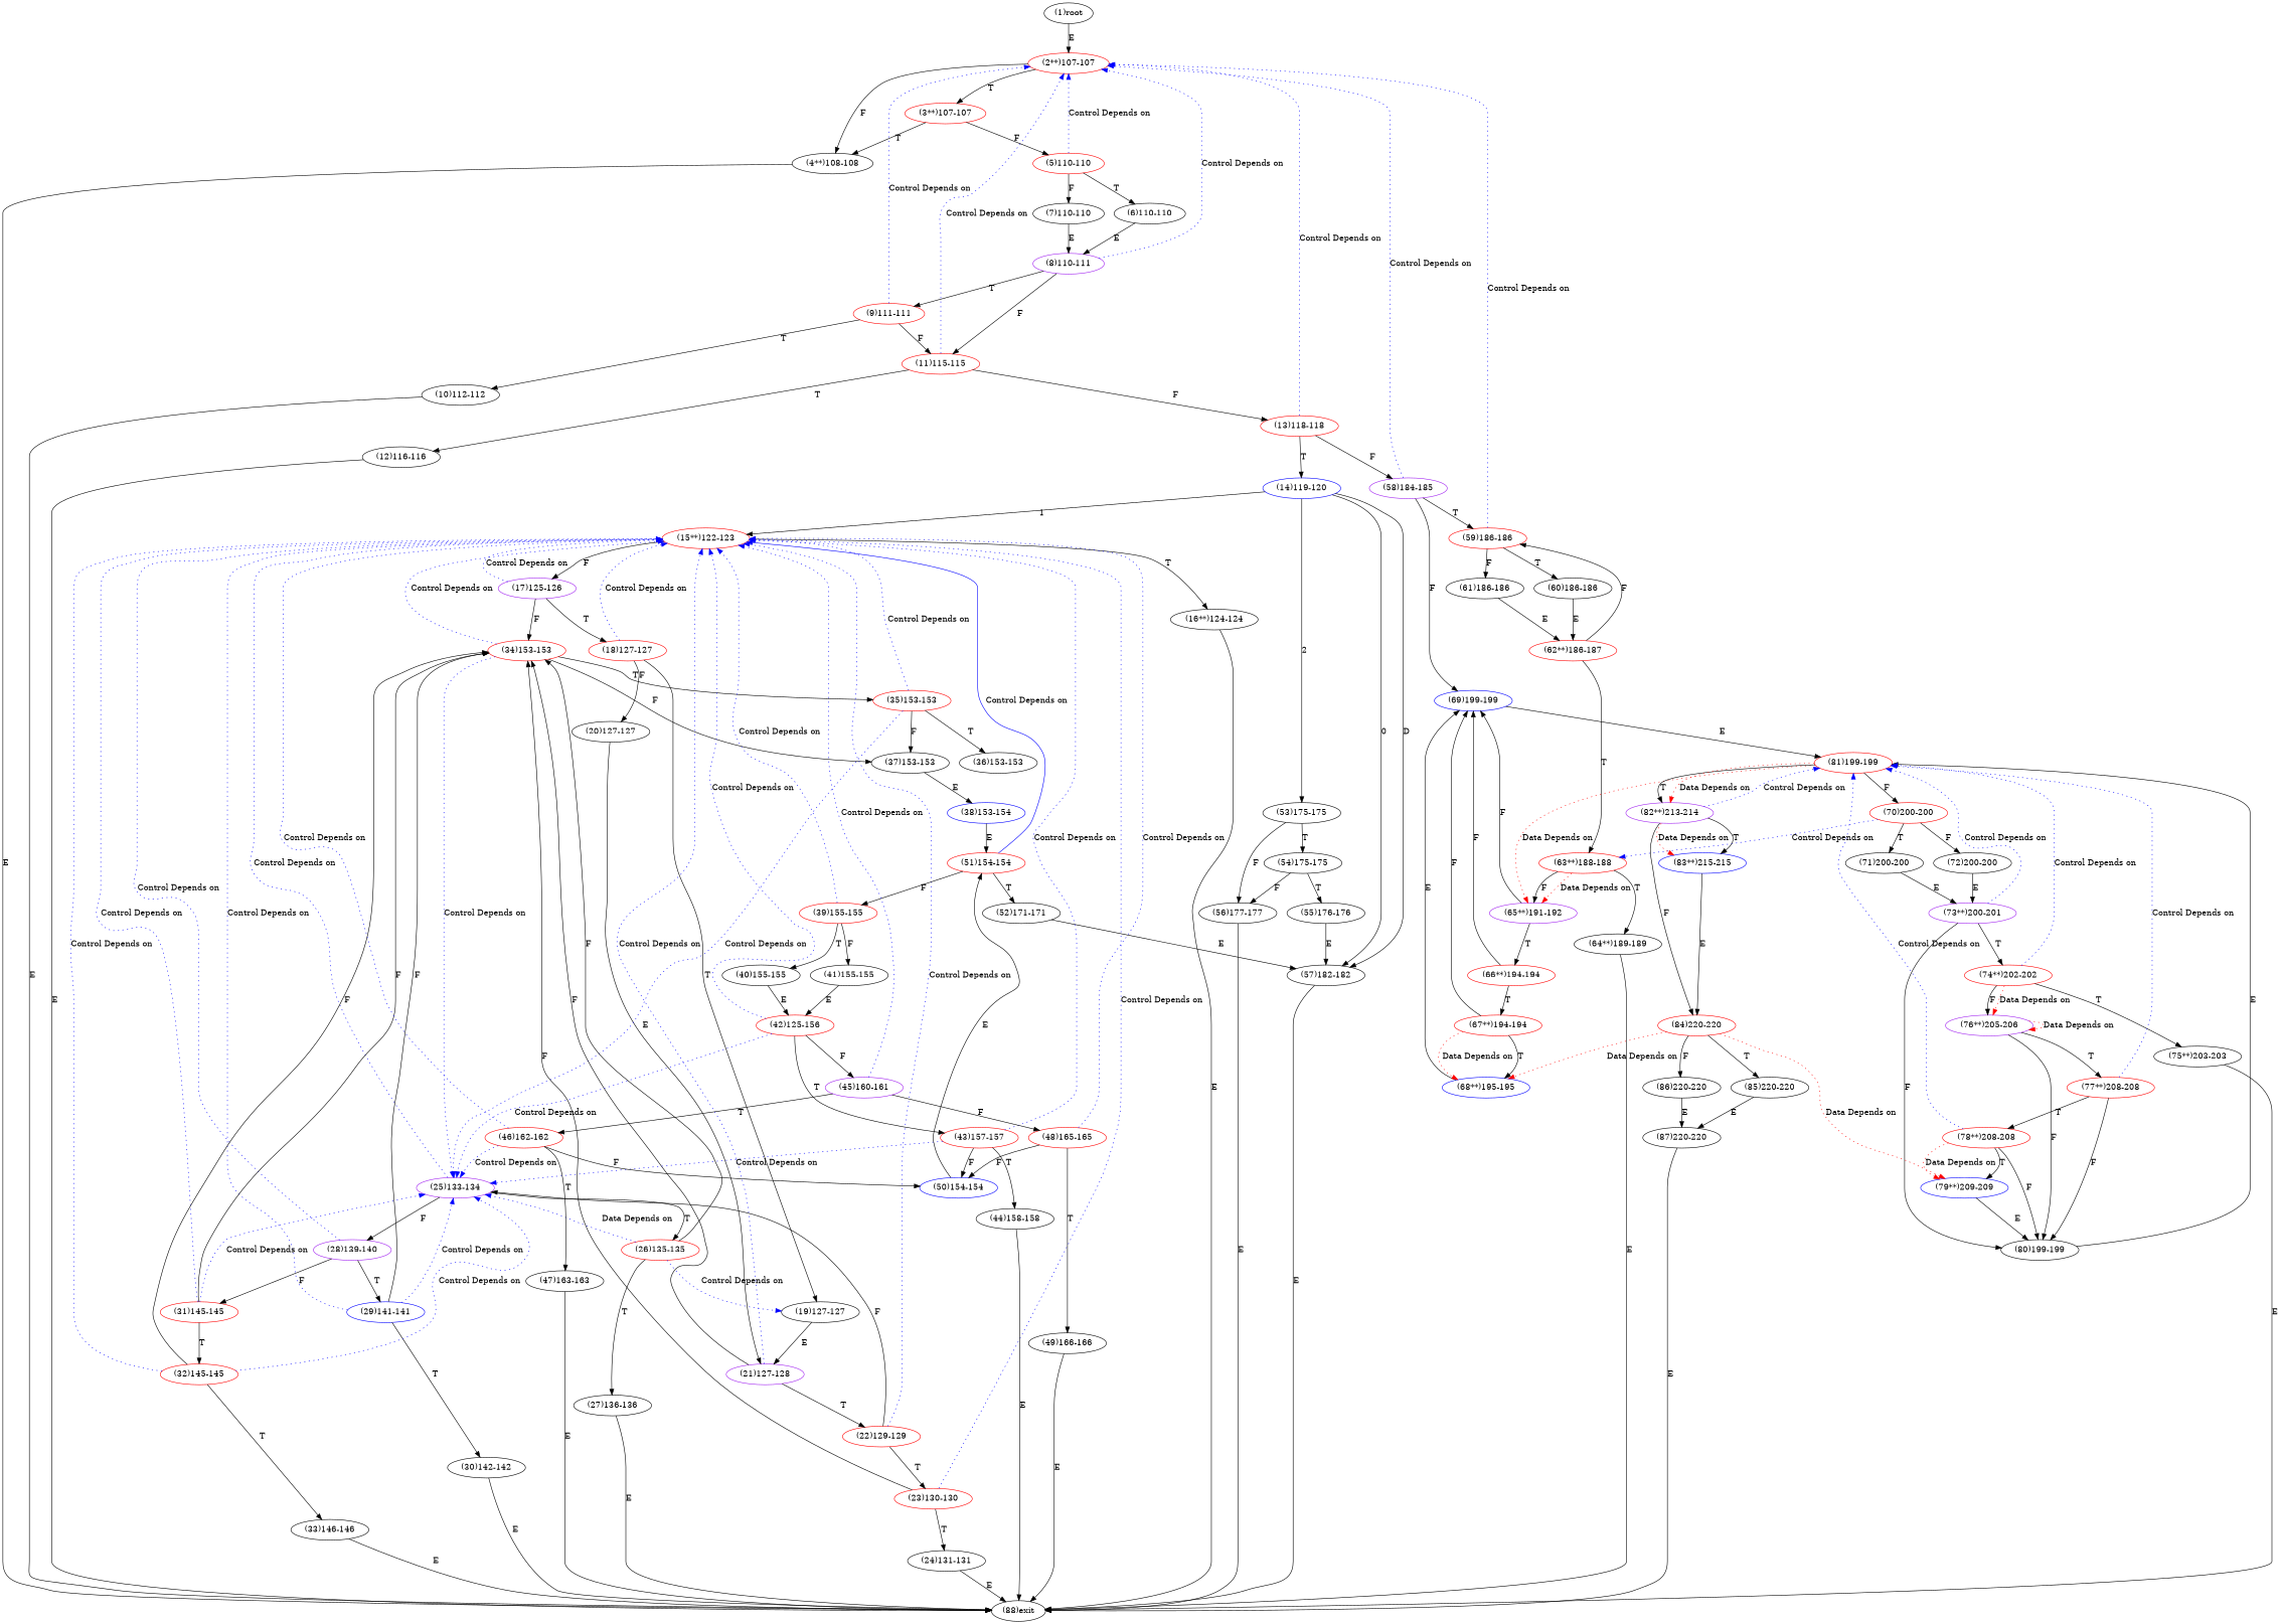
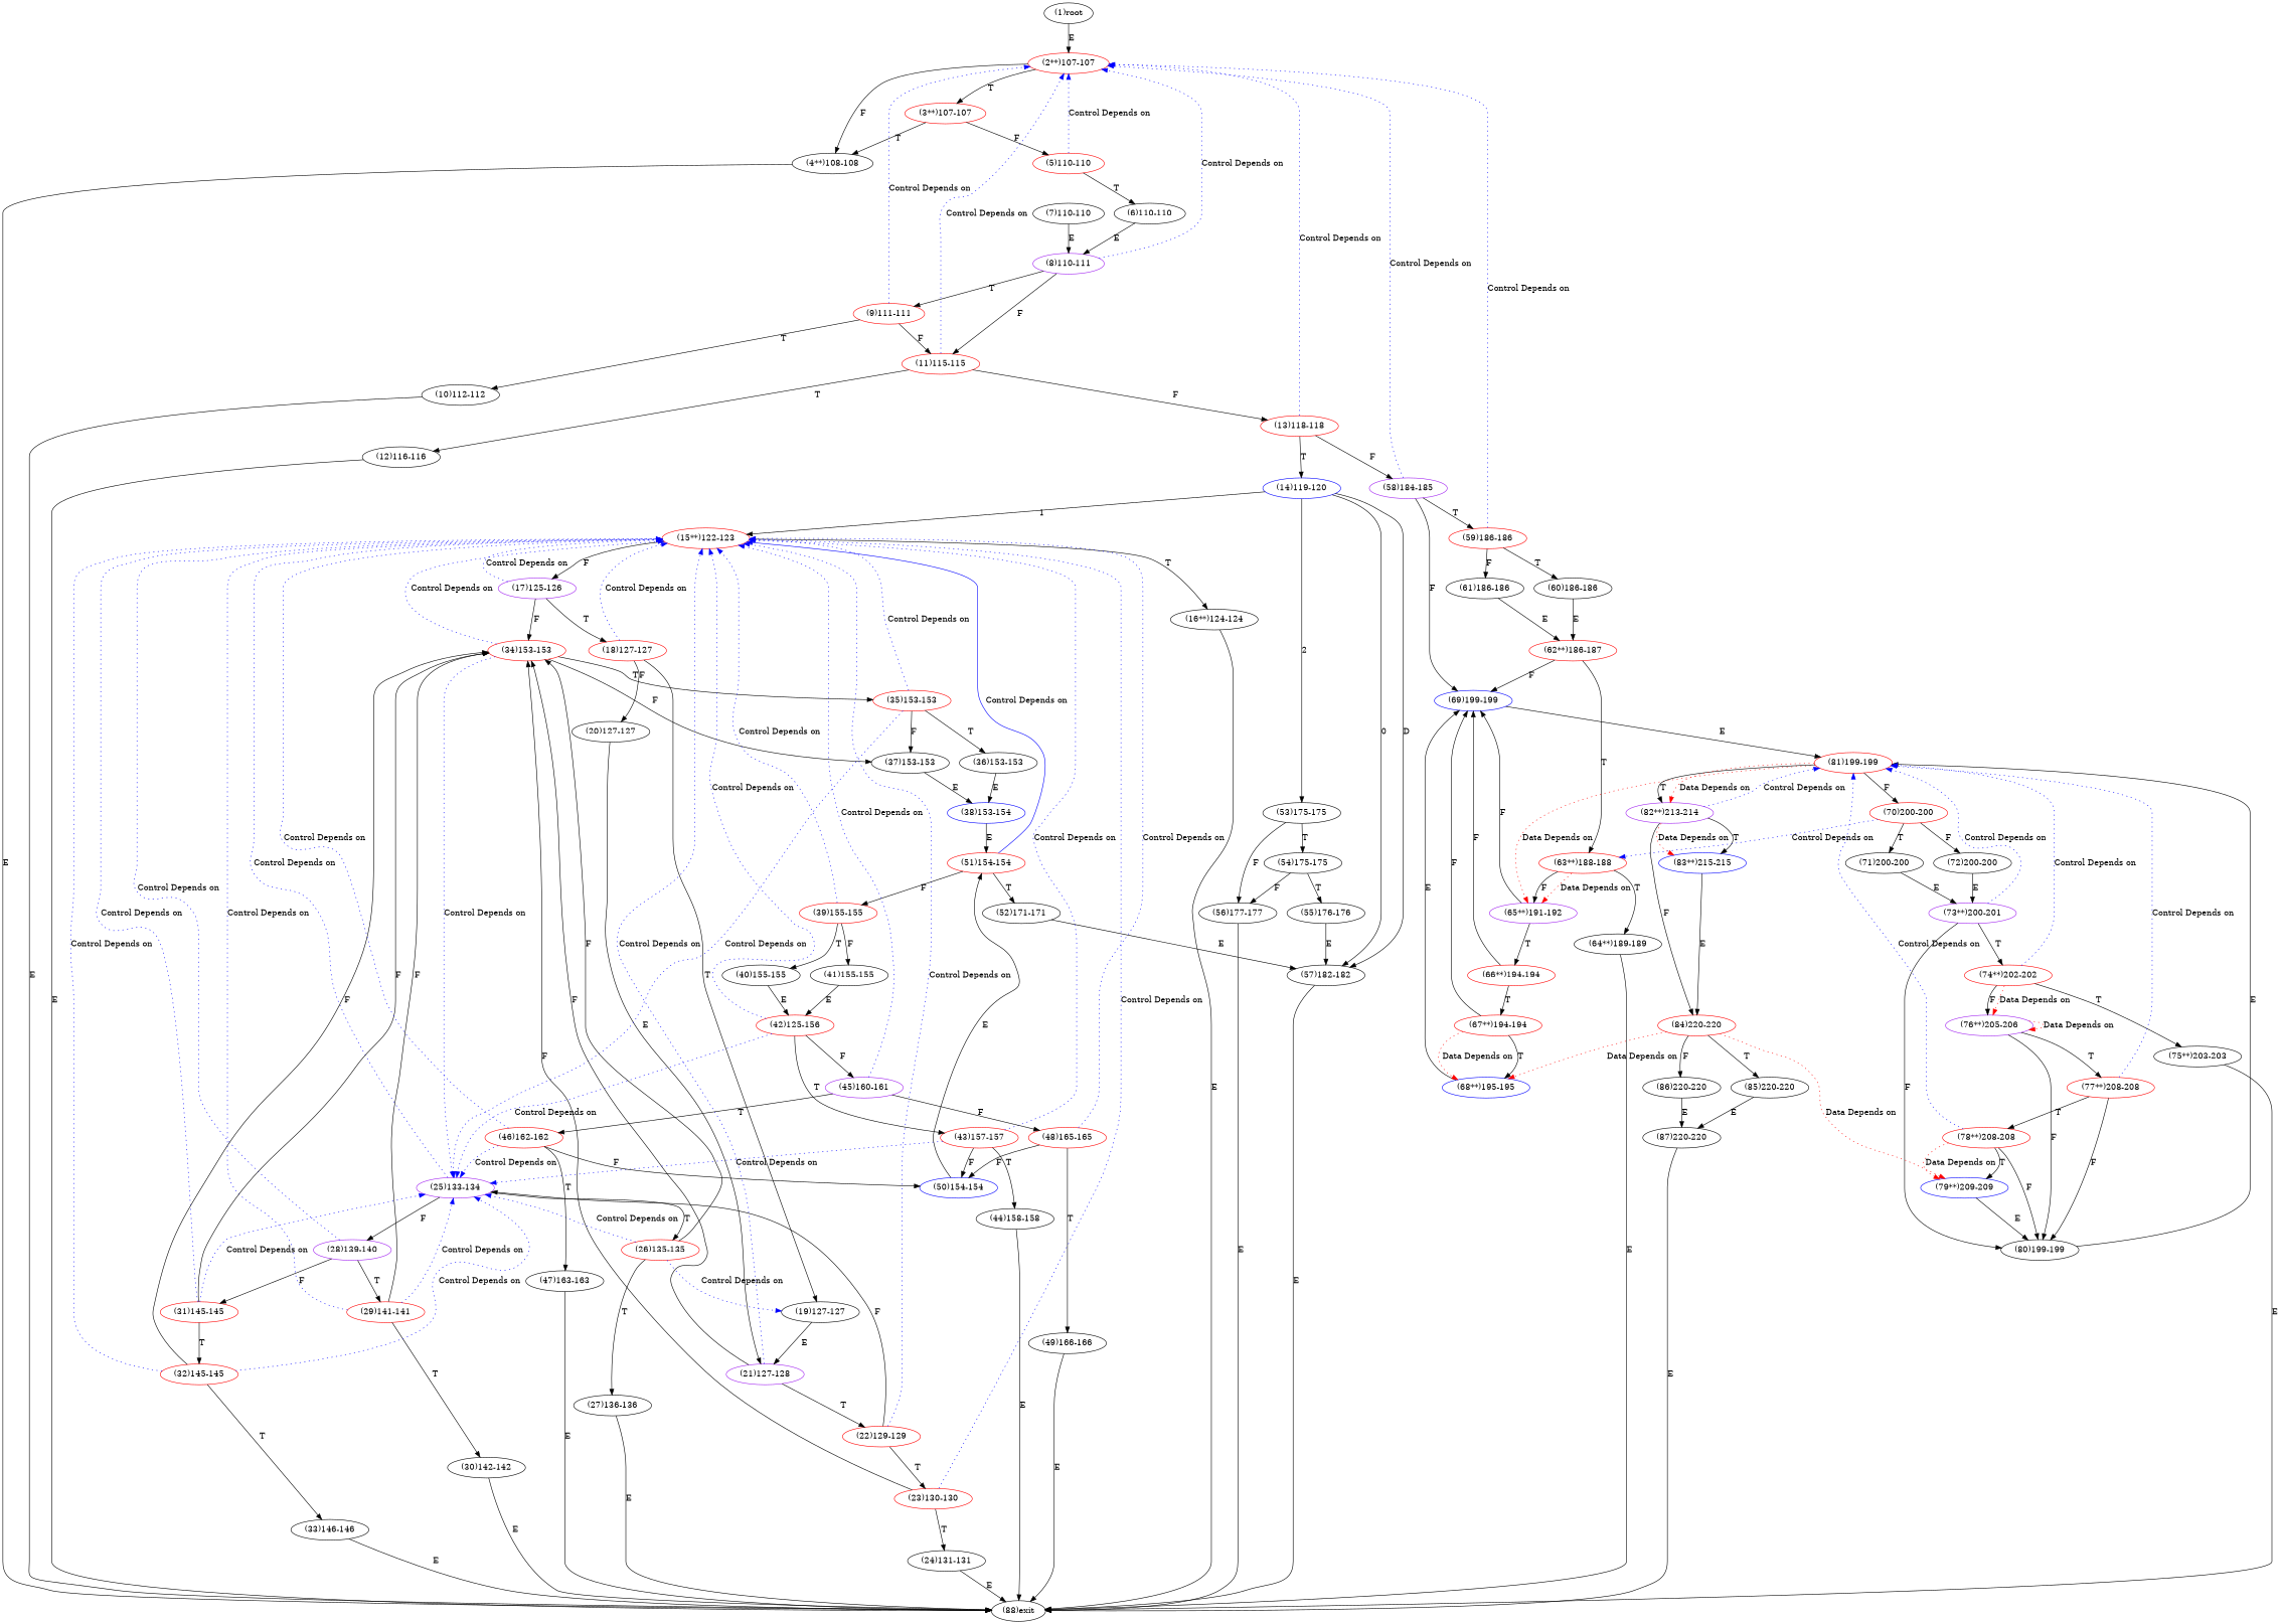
  digraph {
    n1 [label="(1)root"]
    n2 [color=red label="(2**)107-107"]
    n3 [color=red label="(3**)107-107"]
    n4 [label="(4**)108-108"]
    n5 [color=red label="(5)110-110"]
    n6 [label="(88)exit"]
    n7 [label="(6)110-110"]
    n8 [label="(7)110-110"]
    n9 [color=purple label="(8)110-111"]
    n10 [color=red label="(9)111-111"]
    n11 [color=red label="(11)115-115"]
    n12 [label="(10)112-112"]
    n13 [label="(12)116-116"]
    n14 [color=red label="(13)118-118"]
    n15 [color=blue label="(14)119-120"]
    n16 [color=purple label="(58)184-185"]
    n17 [color=red label="(15**)122-123"]
    n18 [label="(53)175-175"]
    n19 [label="(57)182-182"]
    n20 [color=red label="(59)186-186"]
    n21 [color=blue label="(69)199-199"]
    n22 [color=purple label="(17)125-126"]
    n23 [label="(16**)124-124"]
    n24 [label="(54)175-175"]
    n25 [label="(56)177-177"]
    n26 [color=red label="(18)127-127"]
    n27 [color=red label="(34)153-153"]
    n28 [label="(19)127-127"]
    n29 [label="(20)127-127"]
    n30 [color=purple label="(25)133-134"]
    n31 [color=red label="(35)153-153"]
    n32 [label="(37)153-153"]
    n33 [color=purple label="(21)127-128"]
    n34 [color=red label="(22)129-129"]
    n35 [color=red label="(23)130-130"]
    n36 [label="(24)131-131"]
    n37 [color=red label="(26)135-135"]
    n38 [color=purple label="(28)139-140"]
    n39 [label="(27)136-136"]
-   n40 [color=blue label="(29)141-141"]
+   n40 [color=red label="(29)141-141"]
    n41 [color=red label="(31)145-145"]
    n42 [label="(30)142-142"]
    n43 [color=red label="(32)145-145"]
    n44 [label="(33)146-146"]
    n45 [label="(36)153-153"]
    n46 [color=blue label="(38)153-154"]
    n47 [color=red label="(51)154-154"]
    n48 [color=red label="(39)155-155"]
    n49 [label="(52)171-171"]
    n50 [label="(40)155-155"]
    n51 [label="(41)155-155"]
    n52 [color=red label="(42)125-156"]
    n53 [color=red label="(43)157-157"]
    n54 [color=purple label="(45)160-161"]
    n55 [label="(44)158-158"]
    n56 [color=blue label="(50)154-154"]
    n57 [color=red label="(46)162-162"]
    n58 [color=red label="(48)165-165"]
    n59 [label="(47)163-163"]
    n60 [label="(49)166-166"]
    n61 [label="(55)176-176"]
    n62 [label="(61)186-186"]
    n63 [label="(60)186-186"]
    n64 [color=red label="(62**)186-187"]
    n65 [color=red label="(81)199-199"]
    n66 [color=red label="(63**)188-188"]
    n67 [label="(64**)189-189"]
    n68 [color=purple label="(65**)191-192"]
    n69 [color=red label="(66**)194-194"]
    n70 [color=blue label="(68**)195-195"]
    n71 [color=red label="(70)200-200"]
    n72 [color=purple label="(82**)213-214"]
    n73 [label="(71)200-200"]
    n74 [label="(72)200-200"]
    n75 [color=purple label="(73**)200-201"]
    n76 [label="(80)199-199"]
    n77 [color=red label="(74**)202-202"]
    n78 [color=red label="(67**)194-194"]
    n79 [color=purple label="(76**)205-206"]
    n80 [color=red label="(77**)208-208"]
    n81 [color=red label="(78**)208-208"]
    n82 [color=blue label="(79**)209-209"]
    n83 [label="(75**)203-203"]
    n84 [label="(85)220-220"]
    n85 [label="(87)220-220"]
    n86 [color=red label="(84)220-220"]
    n87 [label="(86)220-220"]
    n88 [color=blue label="(83**)215-215"]
    n1 -> n2 [label=E]
    n2 -> n3 [label=T]
    n2 -> n4 [label=F]
    n3 -> n4 [label=T]
    n3 -> n5 [label=F]
    n4 -> n6 [label=E]
    n5 -> n2 [color=blue label="Control Depends on" style=dotted]
    n5 -> n7 [label=T]
-   n5 -> n8 [label=F]
    n7 -> n9 [label=E]
    n8 -> n9 [label=E]
    n9 -> n2 [color=blue label="Control Depends on" style=dotted]
    n9 -> n10 [label=T]
    n9 -> n11 [label=F]
    n10 -> n2 [color=blue label="Control Depends on" style=dotted]
    n10 -> n11 [label=F]
    n10 -> n12 [label=T]
    n11 -> n2 [color=blue label="Control Depends on" style=dotted]
    n11 -> n13 [label=T]
    n11 -> n14 [label=F]
    n12 -> n6 [label=E]
    n13 -> n6 [label=E]
    n14 -> n2 [color=blue label="Control Depends on" style=dotted]
    n14 -> n15 [label=T]
    n14 -> n16 [label=F]
    n15 -> n17 [label=1]
    n15 -> n18 [label=2]
    n15 -> n19 [label=0]
    n15 -> n19 [label=D]
    n16 -> n2 [color=blue label="Control Depends on" style=dotted]
    n16 -> n20 [label=T]
    n16 -> n21 [label=F]
    n17 -> n22 [label=F]
    n17 -> n23 [label=T]
    n18 -> n24 [label=T]
    n18 -> n25 [label=F]
    n19 -> n6 [label=E]
    n20 -> n2 [color=blue label="Control Depends on" style=dotted]
    n20 -> n62 [label=F]
    n20 -> n63 [label=T]
    n21 -> n65 [label=E]
    n22 -> n17 [color=blue label="Control Depends on" style=dotted]
    n22 -> n26 [label=T]
    n22 -> n27 [label=F]
    n23 -> n6 [label=E]
    n24 -> n25 [label=F]
    n24 -> n61 [label=T]
    n25 -> n6 [label=E]
    n26 -> n17 [color=blue label="Control Depends on" style=dotted]
    n26 -> n28 [label=T]
    n26 -> n29 [label=F]
    n27 -> n17 [color=blue label="Control Depends on" style=dotted]
    n27 -> n30 [color=blue label="Control Depends on" style=dotted]
    n27 -> n31 [label=T]
    n27 -> n32 [label=F]
    n28 -> n33 [label=E]
    n29 -> n33 [label=E]
    n30 -> n17 [color=blue label="Control Depends on" style=dotted]
    n30 -> n37 [label=T]
    n30 -> n38 [label=F]
    n31 -> n17 [color=blue label="Control Depends on" style=dotted]
    n31 -> n30 [color=blue label="Control Depends on" style=dotted]
    n31 -> n32 [label=F]
    n31 -> n45 [label=T]
    n32 -> n46 [label=E]
    n33 -> n17 [color=blue label="Control Depends on" style=dotted]
    n33 -> n27 [label=F]
    n33 -> n34 [label=T]
    n34 -> n17 [color=blue label="Control Depends on" style=dotted]
    n34 -> n30 [label=F]
    n34 -> n35 [label=T]
    n35 -> n17 [color=blue label="Control Depends on" style=dotted]
    n35 -> n27 [label=F]
    n35 -> n36 [label=T]
    n36 -> n6 [label=E]
    n37 -> n27 [label=F]
    n37 -> n28 [color=blue label="Control Depends on" style=dotted]
-   n37 -> n30 [color=blue label="Data Depends on" style=dotted]
+   n37 -> n30 [color=blue label="Control Depends on" style=dotted]
    n37 -> n39 [label=T]
    n38 -> n17 [color=blue label="Control Depends on" style=dotted]
    n38 -> n40 [label=T]
    n38 -> n41 [label=F]
    n39 -> n6 [label=E]
    n40 -> n17 [color=blue label="Control Depends on" style=dotted]
    n40 -> n27 [label=F]
    n40 -> n30 [color=blue label="Control Depends on" style=dotted]
    n40 -> n42 [label=T]
    n41 -> n17 [color=blue label="Control Depends on" style=dotted]
    n41 -> n27 [label=F]
    n41 -> n30 [color=blue label="Control Depends on" style=dotted]
    n41 -> n43 [label=T]
    n42 -> n6 [label=E]
    n43 -> n17 [color=blue label="Control Depends on" style=dotted]
    n43 -> n27 [label=F]
    n43 -> n30 [color=blue label="Control Depends on" style=dotted]
    n43 -> n44 [label=T]
    n44 -> n6 [label=E]
+   n45 -> n46 [label=E]
    n46 -> n47 [label=E]
    n47 -> n17 [color=blue label="Control Depends on" style=solid]
    n47 -> n48 [label=F]
    n47 -> n49 [label=T]
    n48 -> n17 [color=blue label="Control Depends on" style=dotted]
    n48 -> n50 [label=T]
    n48 -> n51 [label=F]
    n49 -> n19 [label=E]
    n50 -> n52 [label=E]
    n51 -> n52 [label=E]
    n52 -> n17 [color=blue label="Control Depends on" style=dotted]
    n52 -> n30 [color=blue label="Control Depends on" style=dotted]
    n52 -> n53 [label=T]
    n52 -> n54 [label=F]
    n53 -> n17 [color=blue label="Control Depends on" style=dotted]
    n53 -> n30 [color=blue label="Control Depends on" style=dotted]
    n53 -> n55 [label=T]
    n53 -> n56 [label=F]
    n54 -> n17 [color=blue label="Control Depends on" style=dotted]
    n54 -> n57 [label=T]
    n54 -> n58 [label=F]
    n55 -> n6 [label=E]
    n56 -> n47 [label=E]
    n57 -> n17 [color=blue label="Control Depends on" style=dotted]
    n57 -> n30 [color=blue label="Control Depends on" style=dotted]
    n57 -> n56 [label=F]
    n57 -> n59 [label=T]
    n58 -> n17 [color=blue label="Control Depends on" style=dotted]
    n58 -> n56 [label=F]
    n58 -> n60 [label=T]
    n59 -> n6 [label=E]
    n60 -> n6 [label=E]
    n61 -> n19 [label=E]
    n62 -> n64 [label=E]
    n63 -> n64 [label=E]
-   n64 -> n20 [label=F]
+   n64 -> n21 [label=F]
    n64 -> n66 [label=T]
    n65 -> n68 [color=red label="Data Depends on" style=dotted]
    n65 -> n71 [label=F]
    n65 -> n72 [label=T]
    n65 -> n72 [color=red label="Data Depends on" style=dotted]
    n66 -> n67 [label=T]
    n66 -> n68 [label=F]
    n66 -> n68 [color=red label="Data Depends on" style=dotted]
    n67 -> n6 [label=E]
    n68 -> n21 [label=F]
    n68 -> n69 [label=T]
    n69 -> n21 [label=F]
    n69 -> n78 [label=T]
    n70 -> n21 [label=E]
    n71 -> n66 [color=blue label="Control Depends on" style=dotted]
    n71 -> n73 [label=T]
    n71 -> n74 [label=F]
    n72 -> n65 [color=blue label="Control Depends on" style=dotted]
    n72 -> n86 [label=F]
    n72 -> n88 [label=T]
    n72 -> n88 [color=red label="Data Depends on" style=dotted]
    n73 -> n75 [label=E]
    n74 -> n75 [label=E]
    n75 -> n65 [color=blue label="Control Depends on" style=dotted]
    n75 -> n76 [label=F]
    n75 -> n77 [label=T]
    n76 -> n65 [label=E]
    n77 -> n65 [color=blue label="Control Depends on" style=dotted]
    n77 -> n79 [label=F]
    n77 -> n79 [color=red label="Data Depends on" style=dotted]
    n77 -> n83 [label=T]
    n78 -> n21 [label=F]
    n78 -> n70 [label=T]
    n78 -> n70 [color=red label="Data Depends on" style=dotted]
    n79 -> n76 [label=F]
    n79 -> n79 [color=red label="Data Depends on" style=dotted]
    n79 -> n80 [label=T]
    n80 -> n65 [color=blue label="Control Depends on" style=dotted]
    n80 -> n76 [label=F]
    n80 -> n81 [label=T]
    n81 -> n65 [color=blue label="Control Depends on" style=dotted]
    n81 -> n76 [label=F]
    n81 -> n82 [label=T]
    n81 -> n82 [color=red label="Data Depends on" style=dotted]
    n82 -> n76 [label=E]
    n83 -> n6 [label=E]
    n84 -> n85 [label=E]
    n85 -> n6 [label=E]
    n86 -> n70 [color=red label="Data Depends on" style=dotted]
    n86 -> n82 [color=red label="Data Depends on" style=dotted]
    n86 -> n84 [label=T]
    n86 -> n87 [label=F]
    n87 -> n85 [label=E]
    n88 -> n86 [label=E]
  }
